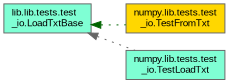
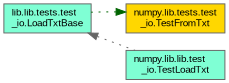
  digraph {
    fontname="Liberation Sans"
    rankdir=LR
    node [color=grey40 fillcolor=aquamarine fontname="Liberation Sans" fontsize=10 shape=box style=filled]
    edge [dir=back fontname="Liberation Sans" fontsize=10 labelfontname=Helvetica labelfontsize=10 style=dotted]
    n1 [height=0.2 label="lib.lib.tests.test\l_io.LoadTxtBase" width=0.4]
    n2 [fillcolor=gold height=0.2 label="numpy.lib.tests.test\l_io.TestFromTxt" width=0.4]
-   n3 [height=0.2 label="numpy.lib.tests.test\l_io.TestLoadTxt" width=0.4]
-   n1 -> n2 [color=darkgreen]
+   n3 [height=0.2 label="numpy.lib.lib.test\l_io.TestLoadTxt" width=0.4]
+   n2 -> n1 [color=darkgreen]
    n1 -> n3 [color=gray40]
  }
